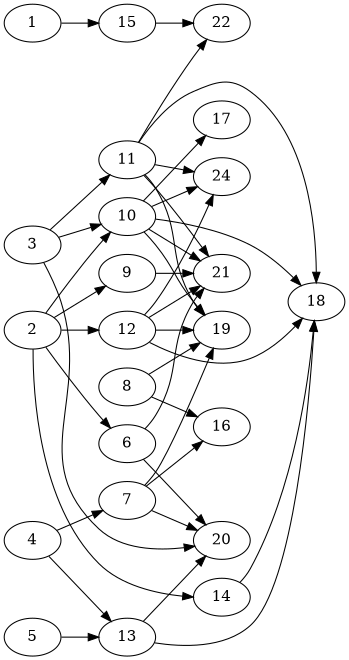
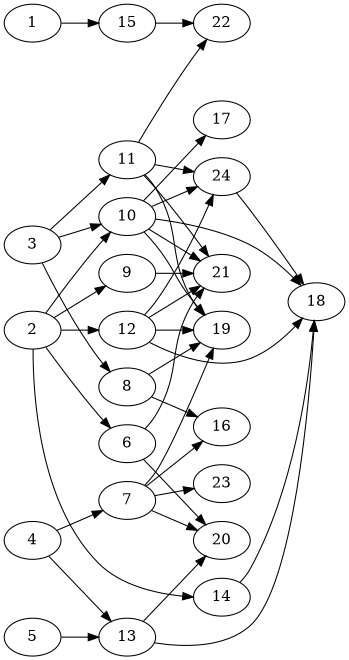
  digraph {
    rankdir=LR
    node [alpha=0.08]
    1 [expect_size=305635797862423936]
    15 [alpha=0.01 expect_size=58194054233439862784]
    22 [alpha=0.09 expect_size=105401475642882523136]
    2 [expect_size=2114371422121944416256]
    6 [alpha=0.12 expect_size=188201039685811699712]
    9 [alpha=0.15 expect_size=1200864132105632743424]
    10 [alpha=0.02 expect_size=756894484802478014464]
    12 [alpha=0.12 expect_size=811122584179791232]
    14 [alpha=0.01 expect_size=35213439091208408]
    20 [alpha=0.04 expect_size=595928774905029459968]
    21 [alpha=0.01 expect_size=3273844936512373]
    19 [alpha=0.13 expect_size=166772138040238816]
    17 [alpha=0.17 expect_size=260149260601038208]
    18 [alpha=0.12 expect_size=535846651763292]
    24 [expect_size=3857566495051661]
    11 [alpha=0.10 expect_size=1067131366342622976]
    3 [alpha=0.16 expect_size=7216601034575326]
    8 [alpha=0.02 expect_size=359990612901045696]
    16 [alpha=0.10 expect_size=15646492807664818]
    4 [alpha=0.13 expect_size=49904345577291416]
    7 [alpha=0.14 expect_size=135635016902767056]
    13 [alpha=0.19 expect_size=29084249034364832]
+   23 [alpha=0.04 expect_size=387737377860826955776]
    5 [alpha=0.19 expect_size=18651814845862641664]
    1 -> 15
    15 -> 22
    2 -> 6
    2 -> 9
    2 -> 10
    2 -> 12
    2 -> 14
    6 -> 20
    6 -> 21
    9 -> 21
    10 -> 21
    10 -> 19
    10 -> 17
    10 -> 18
    10 -> 24
    12 -> 21
    12 -> 19
    12 -> 18
    12 -> 24
    14 -> 18
    11 -> 22
    11 -> 21
    11 -> 19
-   11 -> 18
+   24 -> 18
    11 -> 24
    3 -> 10
    3 -> 11
-   3 -> 20
+   3 -> 8
    8 -> 19
    8 -> 16
    4 -> 7
    4 -> 13
    7 -> 20
    7 -> 19
    7 -> 16
+   7 -> 23
    13 -> 20
    13 -> 18
    5 -> 13
  }
